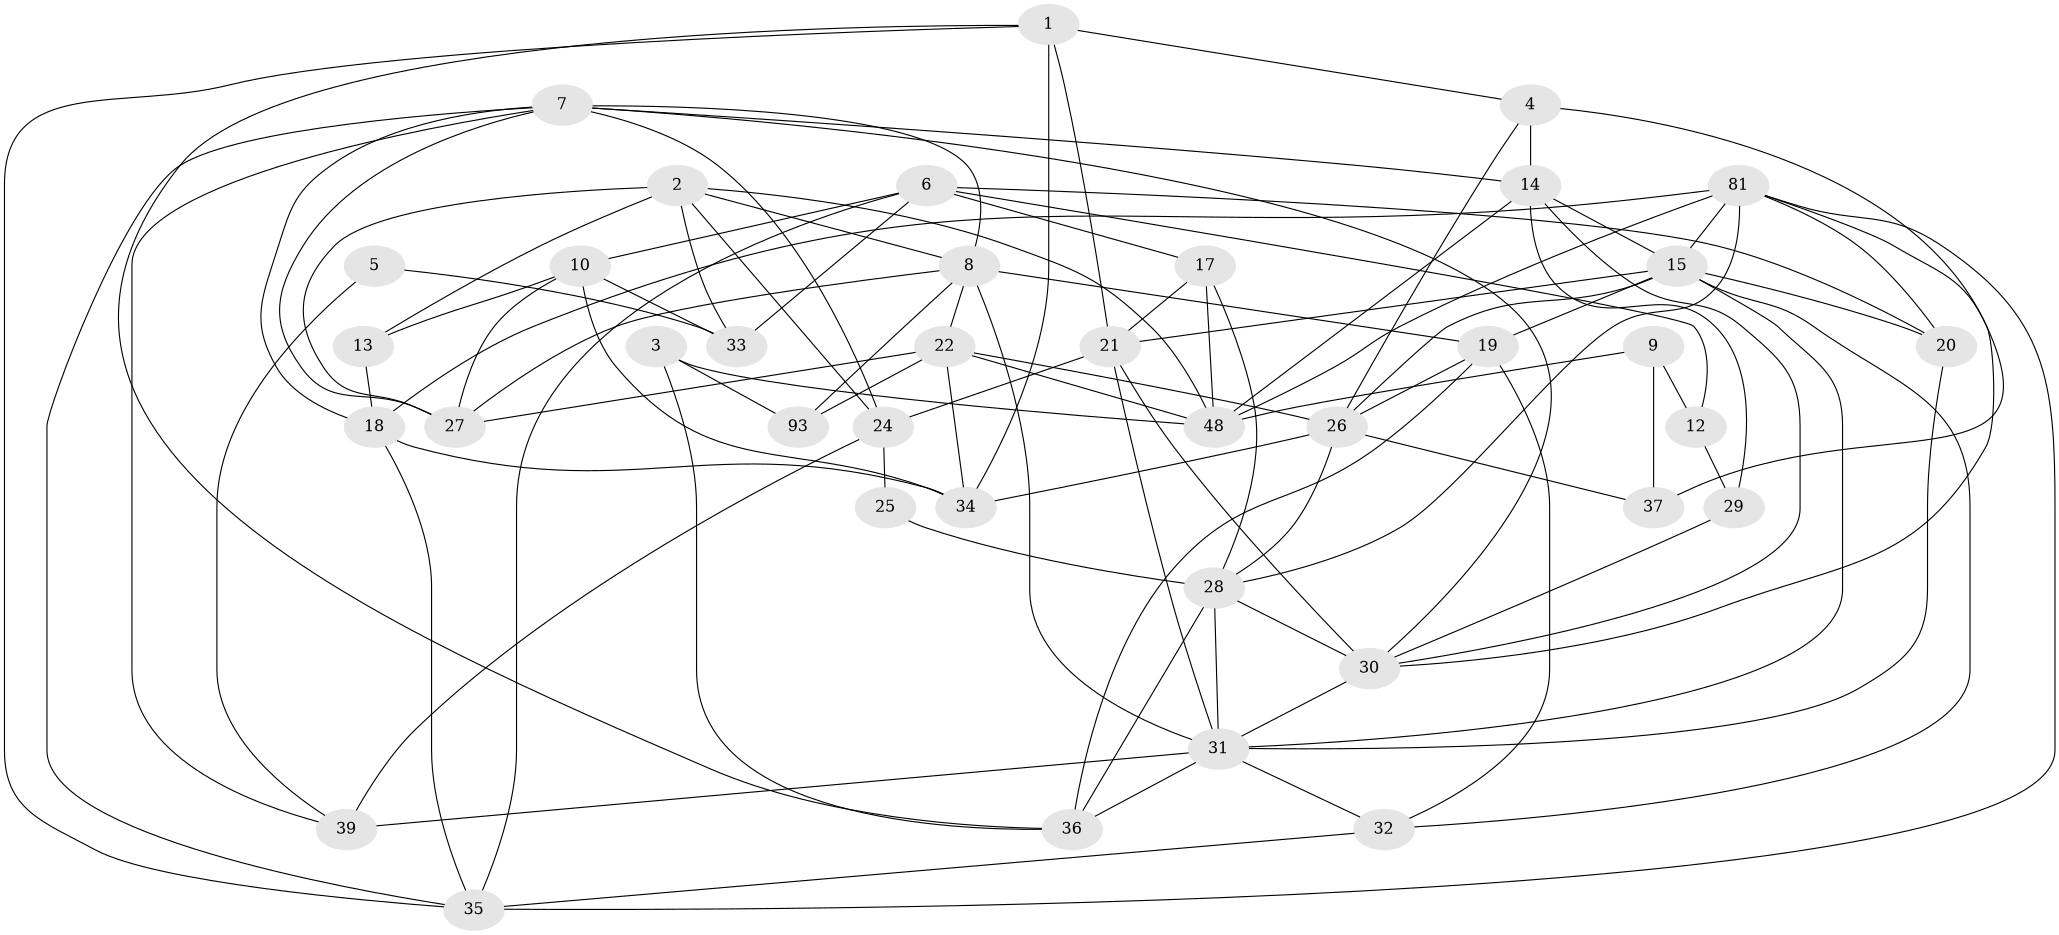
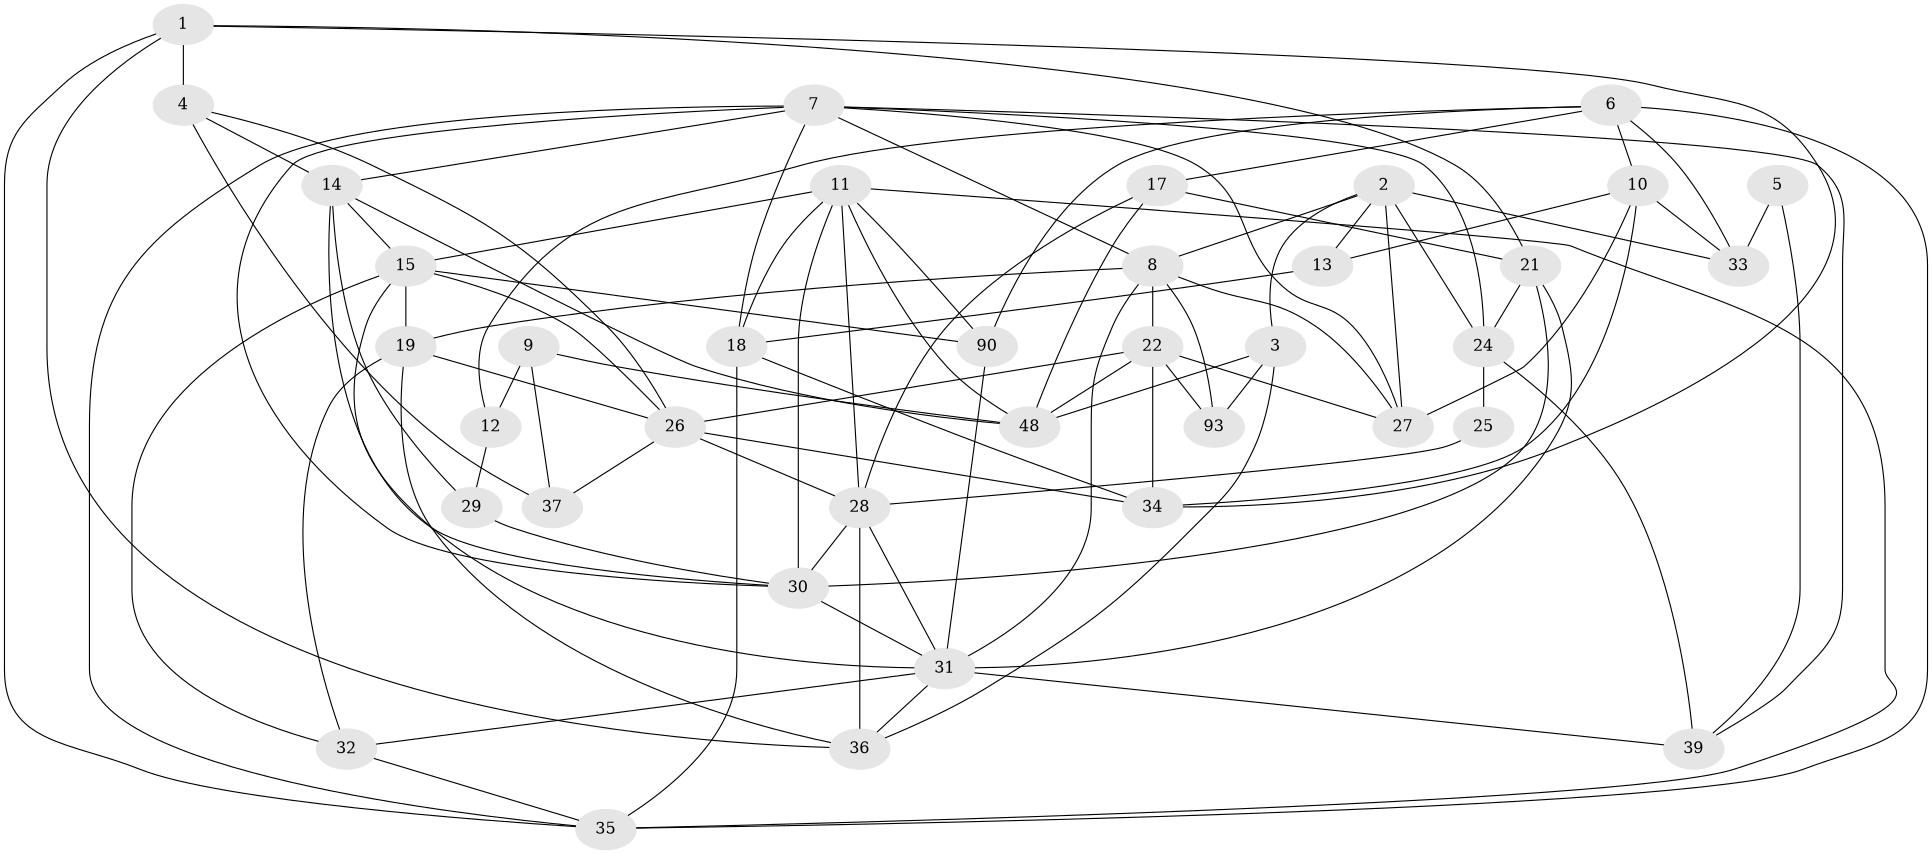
  graph {
    node [color=gray90 style=filled]
    edge [weight=1.0]
    1
    4
    21
    34
    35
    36
    14
    26
    37
    24
    30
    31
    2
    3
    8
    13
    27
    33
    n19 [label=93]
    n20 [label=48]
    19
    22
    18
    39
    25
    15
    29
    28
    5
    6
    10
    12
    17
-   20
+   20 [label=90]
    7
    32
    9
-   11 [label=81]
+   11
    1 -- 4
    1 -- 21
    1 -- 34
    1 -- 35
    1 -- 36
    4 -- 14
    4 -- 26
    4 -- 37 [weight=2.0]
    21 -- 24
    21 -- 30 [weight=2.0]
    21 -- 31
    14 -- 30
    14 -- n20
    14 -- 15
    14 -- 29
    26 -- 34
    26 -- 37
    26 -- 28 [weight=2.0]
    24 -- 39
    24 -- 25
    30 -- 31
    31 -- 36
    31 -- 39 [weight=2.0]
    31 -- 32
    2 -- 24
-   2 -- n20
+   2 -- 3
    2 -- 8
    2 -- 13
    2 -- 27
    2 -- 33 [weight=2.0]
    3 -- 36
    3 -- n19
    3 -- n20
    8 -- 31
    8 -- 27
    8 -- n19
    8 -- 19
    8 -- 22
    13 -- 18
    19 -- 36
    19 -- 26
    19 -- 32
    22 -- 34
    22 -- 26
    22 -- 27
    22 -- n19
    22 -- n20
    18 -- 34
    18 -- 35
    25 -- 28 [weight=2.0]
-   15 -- 21
    15 -- 26
    15 -- 31
    15 -- 19
    15 -- 20
    15 -- 32
    29 -- 30
    28 -- 36
    28 -- 30 [weight=2.0]
    28 -- 31
    5 -- 33
    5 -- 39
    6 -- 35
    6 -- 33
    6 -- 10
    6 -- 12
    6 -- 17
    6 -- 20
    10 -- 34
    10 -- 13
    10 -- 27
    10 -- 33 [weight=2.0]
    12 -- 29
    17 -- 21 [weight=2.0]
    17 -- n20
    17 -- 28
    20 -- 31
    7 -- 35
    7 -- 14
    7 -- 24
    7 -- 30
    7 -- 8
    7 -- 27
    7 -- 18
    7 -- 39
    32 -- 35
    9 -- 37
    9 -- n20
    9 -- 12
    11 -- 35
    11 -- 30 [weight=2.0]
    11 -- n20
    11 -- 18
    11 -- 15
    11 -- 28 [weight=2.0]
    11 -- 20
  }
